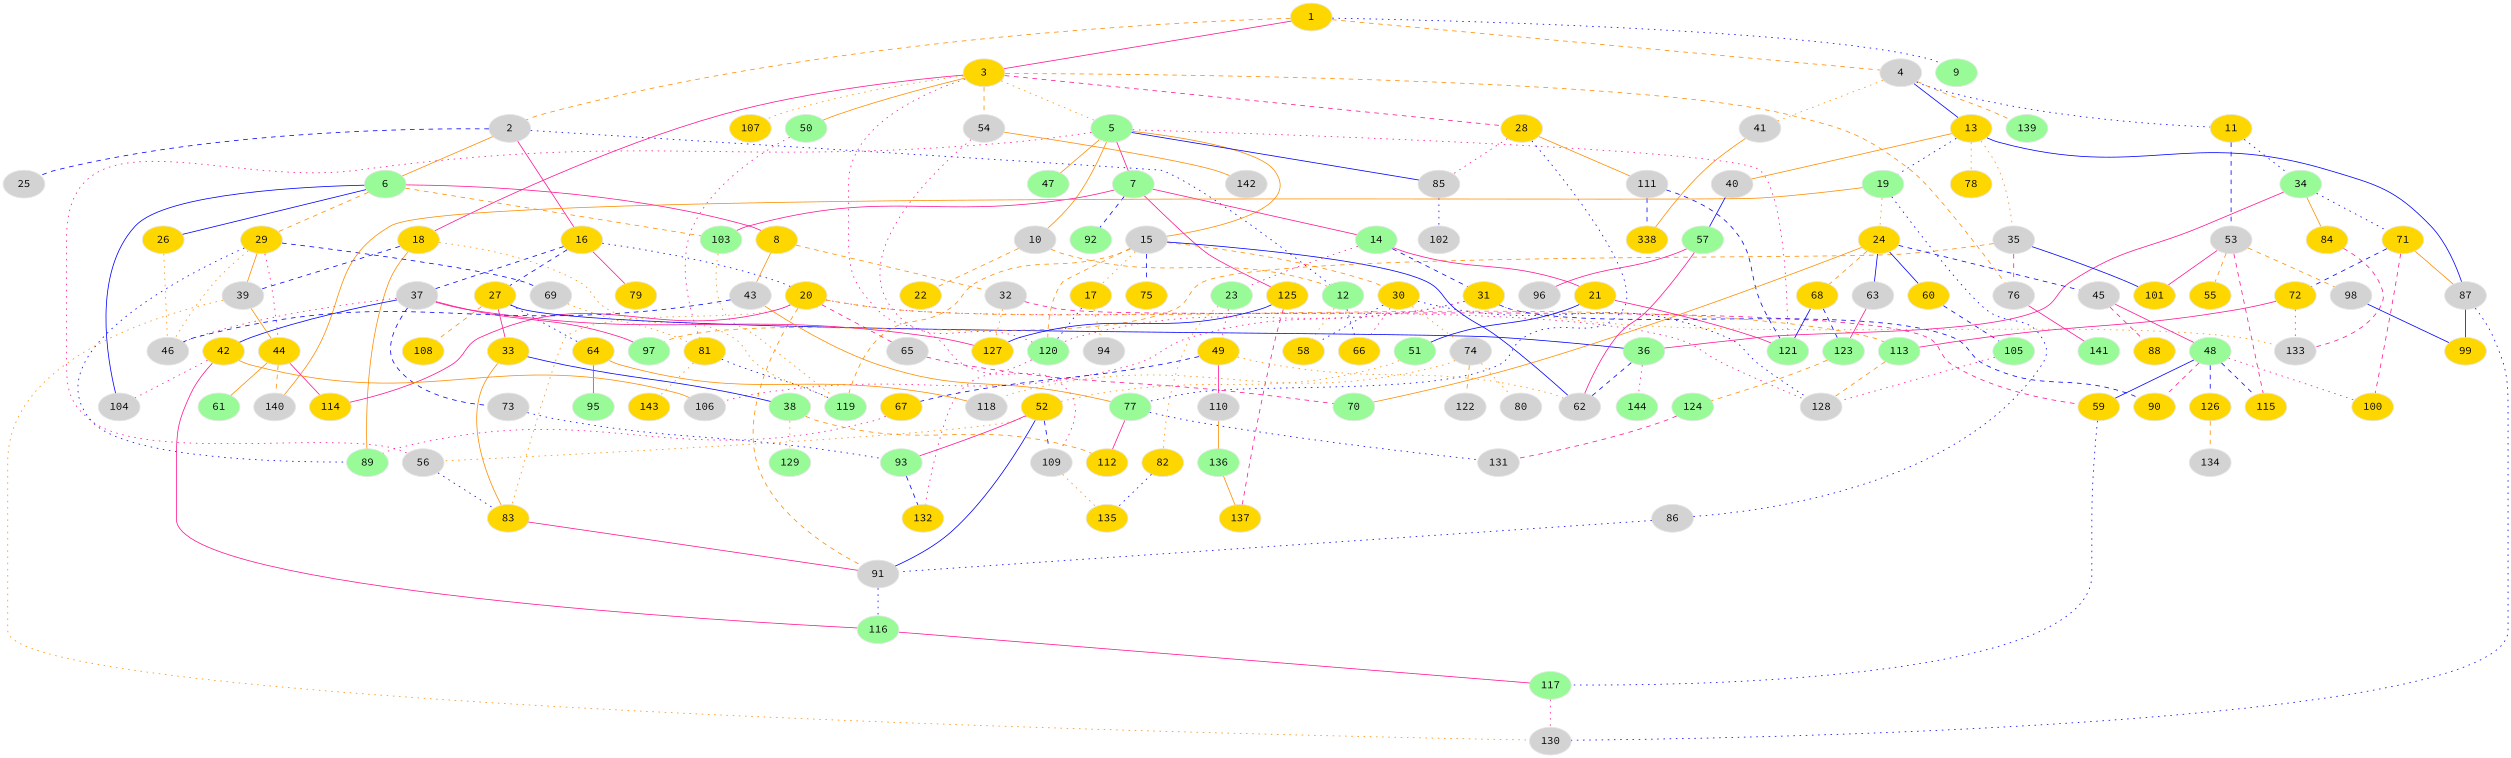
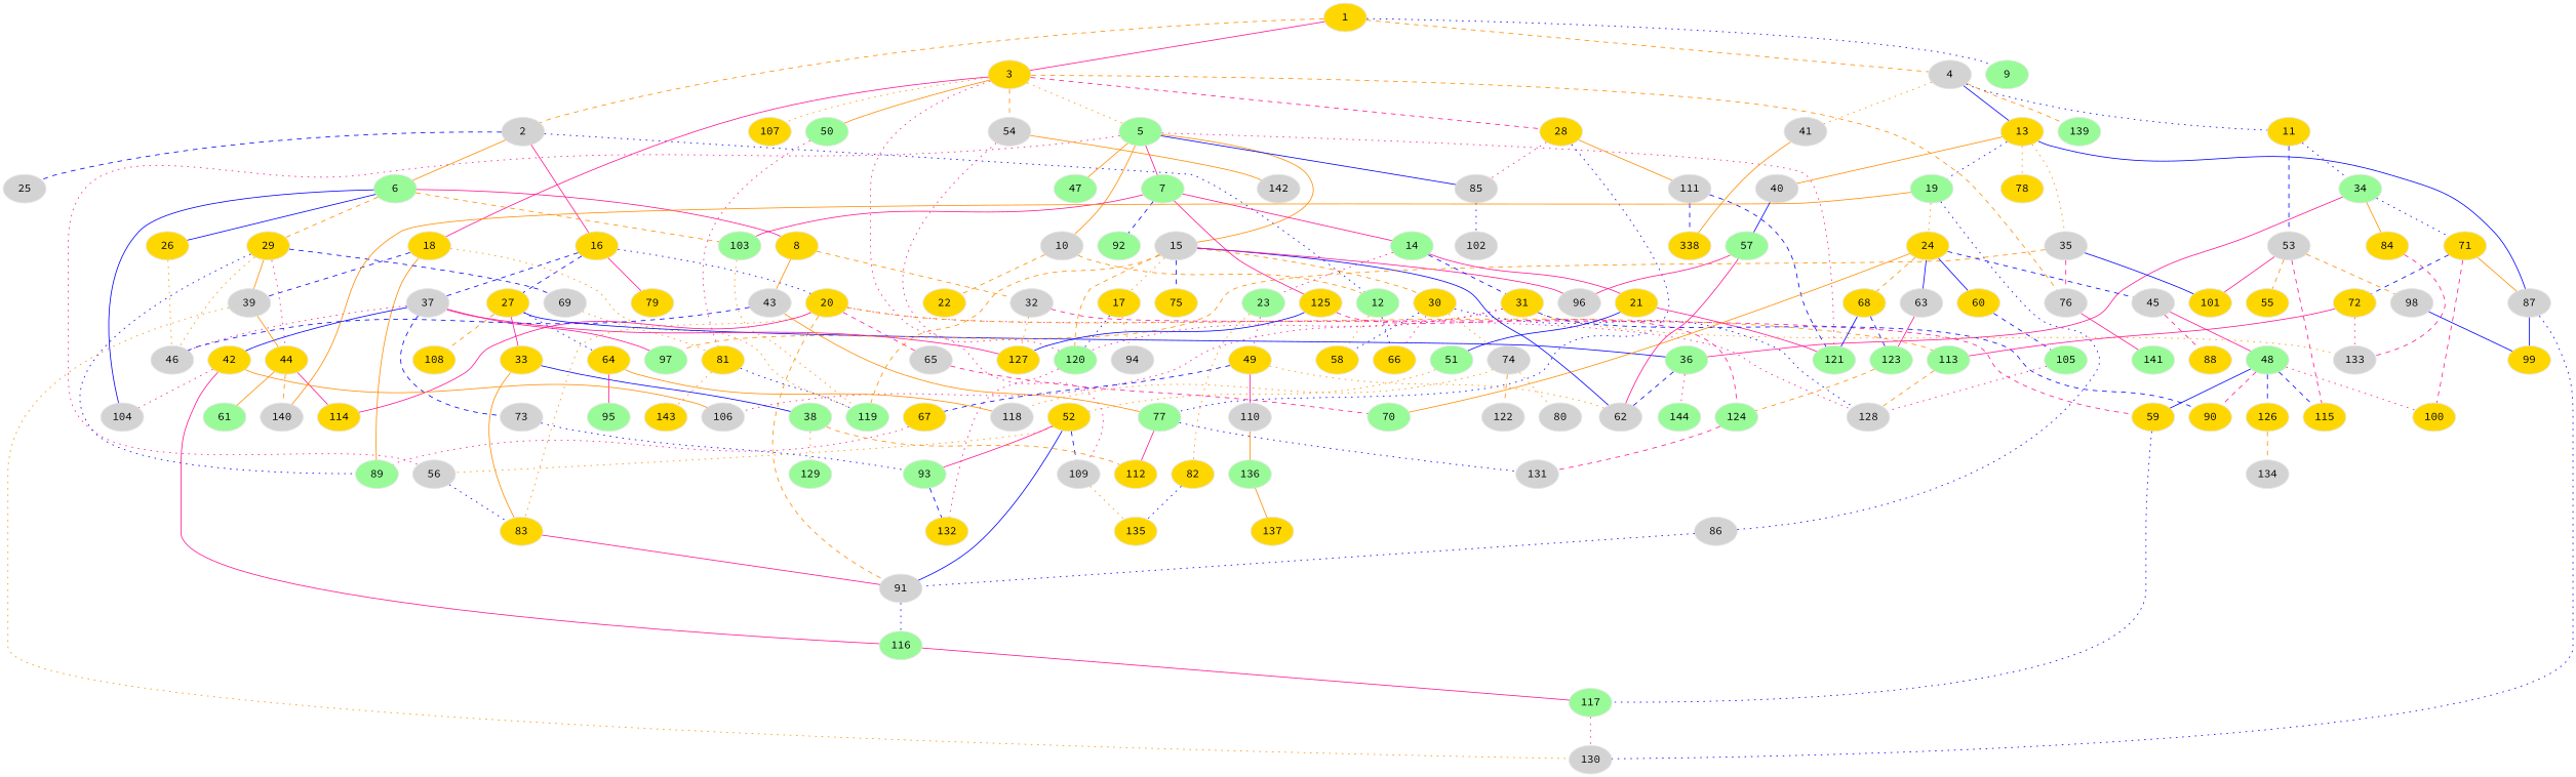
  graph {
    fontname="Source Code Pro"
    node [color=gray90 fillcolor=gold fontname="Source Code Pro" style=filled]
    edge [color=darkorange fontname="Source Code Pro" style=solid]
    2 [fillcolor=lightgrey]
    1
    3
    4 [fillcolor=lightgrey]
    9 [fillcolor=palegreen]
    6 [fillcolor=palegreen]
    12 [fillcolor=palegreen]
    16
    25 [fillcolor=lightgrey]
    5 [fillcolor=palegreen]
    18
    28
    50 [fillcolor=palegreen]
    54 [fillcolor=lightgrey]
    76 [fillcolor=lightgrey]
    107
    109 [fillcolor=lightgrey]
    11
    13
    41 [fillcolor=lightgrey]
    139 [fillcolor=palegreen]
    8
    26
    29
    103 [fillcolor=palegreen]
    104 [fillcolor=lightgrey]
    58
    66
    20
    27
    37 [fillcolor=lightgrey]
    79
    7 [fillcolor=palegreen]
    10 [fillcolor=lightgrey]
    15 [fillcolor=lightgrey]
    47 [fillcolor=palegreen]
    56 [fillcolor=lightgrey]
    85 [fillcolor=lightgrey]
    121 [fillcolor=palegreen]
    119 [fillcolor=palegreen]
    39 [fillcolor=lightgrey]
    89 [fillcolor=palegreen]
    77 [fillcolor=palegreen]
    111 [fillcolor=lightgrey]
    81
    120 [fillcolor=palegreen]
    142 [fillcolor=lightgrey]
    141 [fillcolor=palegreen]
    135
    34 [fillcolor=palegreen]
    53 [fillcolor=lightgrey]
    19 [fillcolor=palegreen]
    35 [fillcolor=lightgrey]
    40 [fillcolor=lightgrey]
    78
    87 [fillcolor=lightgrey]
    n57 [label=338]
    14 [fillcolor=palegreen]
    92 [fillcolor=palegreen]
    125
    22
    17
    30
    62 [fillcolor=lightgrey]
    75
    96 [fillcolor=lightgrey]
    83
    102 [fillcolor=lightgrey]
    32 [fillcolor=lightgrey]
    43 [fillcolor=lightgrey]
    46 [fillcolor=lightgrey]
    44
    69 [fillcolor=lightgrey]
    21
    23 [fillcolor=palegreen]
    31
    127
    137
    59
    36 [fillcolor=palegreen]
    71
    84
    101
    115
    55
    98 [fillcolor=lightgrey]
    24
    86 [fillcolor=lightgrey]
    140 [fillcolor=lightgrey]
    97 [fillcolor=palegreen]
    57 [fillcolor=palegreen]
    130 [fillcolor=lightgrey]
    99
    51 [fillcolor=palegreen]
    49
    82
    90
    106 [fillcolor=lightgrey]
    133 [fillcolor=lightgrey]
    94 [fillcolor=lightgrey]
    128 [fillcolor=lightgrey]
    74 [fillcolor=lightgrey]
    132
    65 [fillcolor=lightgrey]
    91 [fillcolor=lightgrey]
    113 [fillcolor=palegreen]
    114
    33
    64
    108
    42
    73 [fillcolor=lightgrey]
    45 [fillcolor=lightgrey]
    60
    63 [fillcolor=lightgrey]
    68
    70 [fillcolor=palegreen]
    116 [fillcolor=palegreen]
    52
    67
    110 [fillcolor=lightgrey]
    48 [fillcolor=palegreen]
    88
    105 [fillcolor=palegreen]
    123 [fillcolor=palegreen]
    38 [fillcolor=palegreen]
    144 [fillcolor=palegreen]
    95 [fillcolor=palegreen]
    118 [fillcolor=lightgrey]
    112
    131 [fillcolor=lightgrey]
    61 [fillcolor=palegreen]
    80 [fillcolor=lightgrey]
    122 [fillcolor=lightgrey]
    117 [fillcolor=palegreen]
    129 [fillcolor=palegreen]
    100
    72
    93 [fillcolor=palegreen]
    126
    134 [fillcolor=lightgrey]
    136 [fillcolor=palegreen]
    143
    124 [fillcolor=palegreen]
    2 -- 6
    2 -- 12 [color=blue style=dotted]
    2 -- 16 [color=deeppink]
    2 -- 25 [color=blue style=dashed]
    1 -- 2 [style=dashed]
    1 -- 3 [color=deeppink]
    1 -- 4 [style=dashed]
    1 -- 9 [color=blue style=dotted]
    3 -- 5 [style=dotted]
    3 -- 18 [color=deeppink]
    3 -- 28 [color=deeppink style=dashed]
    3 -- 50
    3 -- 54 [style=dashed]
    3 -- 76 [style=dashed]
    3 -- 107 [style=dotted]
    3 -- 109 [color=deeppink style=dotted]
    4 -- 11 [color=blue style=dotted]
    4 -- 13 [color=blue]
    4 -- 41 [style=dotted]
    4 -- 139 [style=dashed]
    6 -- 8 [color=deeppink]
    6 -- 26 [color=blue]
    6 -- 29 [style=dashed]
    6 -- 103 [style=dashed]
    6 -- 104 [color=blue]
    12 -- 58 [style=dotted]
    12 -- 66 [color=blue style=dotted]
    16 -- 20 [color=blue style=dotted]
    16 -- 27 [color=blue style=dashed]
    16 -- 37 [color=blue style=dashed]
    16 -- 79 [color=deeppink]
    5 -- 7 [color=deeppink]
    5 -- 10
    5 -- 15
    5 -- 47
    5 -- 56 [color=deeppink style=dotted]
    5 -- 85 [color=blue]
    5 -- 121 [color=deeppink style=dotted]
    18 -- 119 [style=dotted]
    18 -- 39 [color=blue style=dashed]
    18 -- 89
    28 -- 85 [color=deeppink style=dotted]
    28 -- 77 [color=blue style=dotted]
    28 -- 111
    50 -- 81 [color=deeppink style=dotted]
    54 -- 120 [color=deeppink style=dotted]
    54 -- 142
    76 -- 141 [color=deeppink]
    109 -- 135 [style=dotted]
    11 -- 34 [color=blue style=dotted]
    11 -- 53 [color=blue style=dashed]
    13 -- 19 [color=blue style=dotted]
    13 -- 35 [style=dotted]
    13 -- 40
    13 -- 78 [style=dotted]
    13 -- 87 [color=blue]
    41 -- n57
    8 -- 32 [style=dashed]
    8 -- 43
    26 -- 46 [style=dotted]
    29 -- 39
    29 -- 89 [color=blue style=dotted]
    29 -- 46 [style=dotted]
    29 -- 44 [color=deeppink style=dotted]
    29 -- 69 [color=blue style=dashed]
    103 -- 119 [style=dotted]
    20 -- 83 [style=dotted]
    20 -- 128 [color=deeppink style=dotted]
    20 -- 65 [color=deeppink style=dashed]
    20 -- 91 [style=dashed]
    20 -- 113 [style=dashed]
    20 -- 114 [color=deeppink]
    27 -- 36 [color=blue]
    27 -- 33 [color=deeppink]
    27 -- 64 [color=blue style=dotted]
    27 -- 108 [style=dashed]
    37 -- 46 [color=deeppink style=dotted]
    37 -- 127 [color=deeppink]
    37 -- 97 [color=deeppink]
    37 -- 42 [color=blue]
    37 -- 73 [color=blue style=dashed]
    7 -- 103 [color=deeppink]
    7 -- 14 [color=deeppink]
    7 -- 92 [color=blue style=dashed]
    7 -- 125 [color=deeppink]
    10 -- 12 [style=dashed]
    10 -- 22 [style=dashed]
    15 -- 119 [style=dashed]
    15 -- 120 [style=dashed]
    15 -- 17 [style=dotted]
    15 -- 30 [style=dashed]
    15 -- 62 [color=blue]
    15 -- 75 [color=blue style=dashed]
+   15 -- 96 [color=deeppink]
    56 -- 83 [color=blue style=dotted]
    85 -- 102 [color=blue style=dotted]
    39 -- 44
    39 -- 130 [style=dotted]
    77 -- 112 [color=deeppink]
    77 -- 131 [color=blue style=dotted]
    111 -- 121 [color=blue style=dashed]
    111 -- n57 [color=blue style=dashed]
    81 -- 119 [color=blue style=dotted]
    81 -- 143 [style=dotted]
    120 -- 132 [color=deeppink style=dotted]
    34 -- 36 [color=deeppink]
    34 -- 71 [color=blue style=dotted]
    34 -- 84
    53 -- 101 [color=deeppink]
    53 -- 115 [color=deeppink style=dashed]
    53 -- 55 [style=dashed]
    53 -- 98 [style=dashed]
    19 -- 24 [style=dotted]
    19 -- 86 [color=blue style=dotted]
    19 -- 140
    35 -- 76 [color=deeppink style=dashed]
    35 -- 101 [color=blue]
    35 -- 97 [style=dashed]
    40 -- 57 [color=blue]
    87 -- 130 [color=blue style=dotted]
    87 -- 99 [color=blue]
    14 -- 21 [color=deeppink]
    14 -- 23 [color=deeppink style=dotted]
    14 -- 31 [color=blue style=dashed]
    125 -- 127 [color=blue]
-   125 -- 137 [color=deeppink style=dashed]
+   125 -- 124 [color=deeppink style=dashed]
    17 -- 120 [color=blue style=dotted]
    17 -- 94 [style=dotted]
    30 -- 58 [color=blue style=dotted]
    30 -- 66 [color=deeppink style=dotted]
    30 -- 128 [color=blue style=dotted]
    30 -- 74 [style=dotted]
    83 -- 91 [color=deeppink]
    32 -- 127 [style=dotted]
    32 -- 59 [color=deeppink style=dashed]
    43 -- 77
    43 -- 46 [color=blue style=dashed]
    44 -- 140 [style=dashed]
    44 -- 114 [color=deeppink]
    44 -- 61
    69 -- 81 [style=dotted]
    21 -- 121 [color=deeppink]
    21 -- 51 [color=blue]
    23 -- 49 [color=deeppink style=dotted]
    23 -- 82 [style=dotted]
    31 -- 120 [color=deeppink style=dotted]
    31 -- 90 [color=blue style=dashed]
    31 -- 106 [color=deeppink style=dotted]
    31 -- 133 [style=dotted]
    59 -- 117 [color=blue style=dotted]
    36 -- 62 [color=blue style=dashed]
    36 -- 144 [color=deeppink style=dotted]
    71 -- 87
    71 -- 100 [color=deeppink style=dashed]
    71 -- 72 [color=blue style=dashed]
    84 -- 133 [color=deeppink style=dashed]
    98 -- 99 [color=blue]
    24 -- 45 [color=blue style=dashed]
    24 -- 60 [color=blue]
    24 -- 63 [color=blue]
    24 -- 68 [style=dashed]
    24 -- 70
    86 -- 91 [color=blue style=dotted]
    57 -- 62 [color=deeppink]
    57 -- 96 [color=deeppink]
    51 -- 52 [style=dotted]
    49 -- 62 [style=dotted]
    49 -- 67 [color=blue style=dashed]
    49 -- 110 [color=deeppink]
    82 -- 135 [color=blue style=dotted]
    74 -- 118 [style=dotted]
    74 -- 80 [style=dotted]
    74 -- 122 [style=dashed]
    65 -- 70 [color=deeppink style=dashed]
    91 -- 116 [color=blue style=dotted]
    113 -- 128 [style=dashed]
    33 -- 83
    33 -- 38 [color=blue]
    64 -- 95 [color=deeppink]
    64 -- 118
    42 -- 104 [color=deeppink style=dotted]
    42 -- 106
    42 -- 116 [color=deeppink]
    73 -- 93 [color=blue style=dotted]
    45 -- 48 [color=deeppink]
    45 -- 88 [color=deeppink style=dashed]
    60 -- 105 [color=blue style=dashed]
    63 -- 123 [color=deeppink]
    68 -- 121 [color=blue]
    68 -- 123 [color=blue style=dashed]
    116 -- 117 [color=deeppink]
    52 -- 109 [color=blue style=dashed]
    52 -- 56 [style=dotted]
    52 -- 91 [color=blue]
    52 -- 93 [color=deeppink]
    67 -- 89 [color=deeppink style=dotted]
    110 -- 136
    48 -- 59 [color=blue]
    48 -- 115 [color=blue style=dashed]
    48 -- 90 [color=deeppink style=dashed]
    48 -- 100 [color=deeppink style=dotted]
    48 -- 126 [color=blue style=dashed]
    105 -- 128 [color=deeppink style=dotted]
    123 -- 124 [style=dashed]
    38 -- 112 [style=dashed]
    38 -- 129 [style=dotted]
    117 -- 130 [color=deeppink style=dotted]
    72 -- 133 [color=deeppink style=dotted]
    72 -- 113 [color=deeppink]
    93 -- 132 [color=blue style=dashed]
    126 -- 134 [style=dashed]
    136 -- 137
    124 -- 131 [color=deeppink style=dashed]
  }
